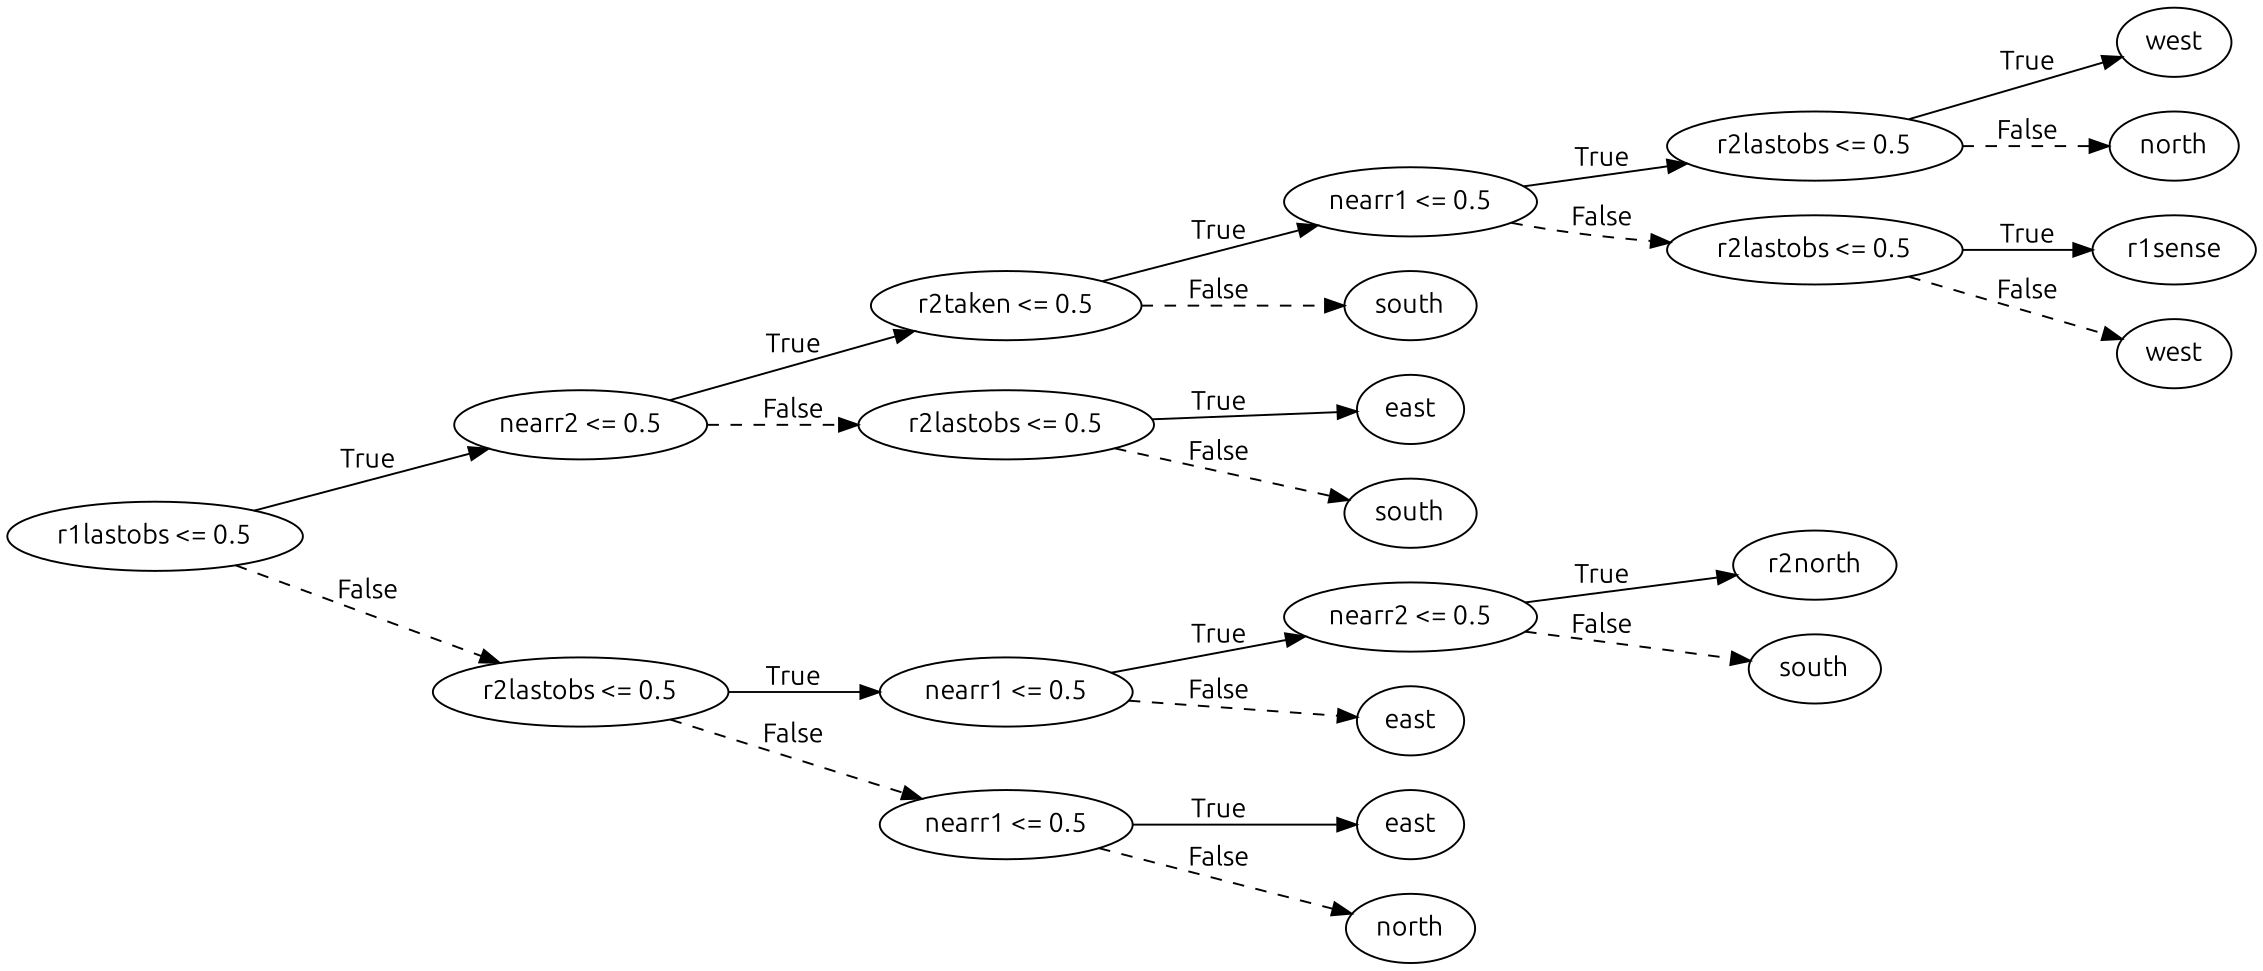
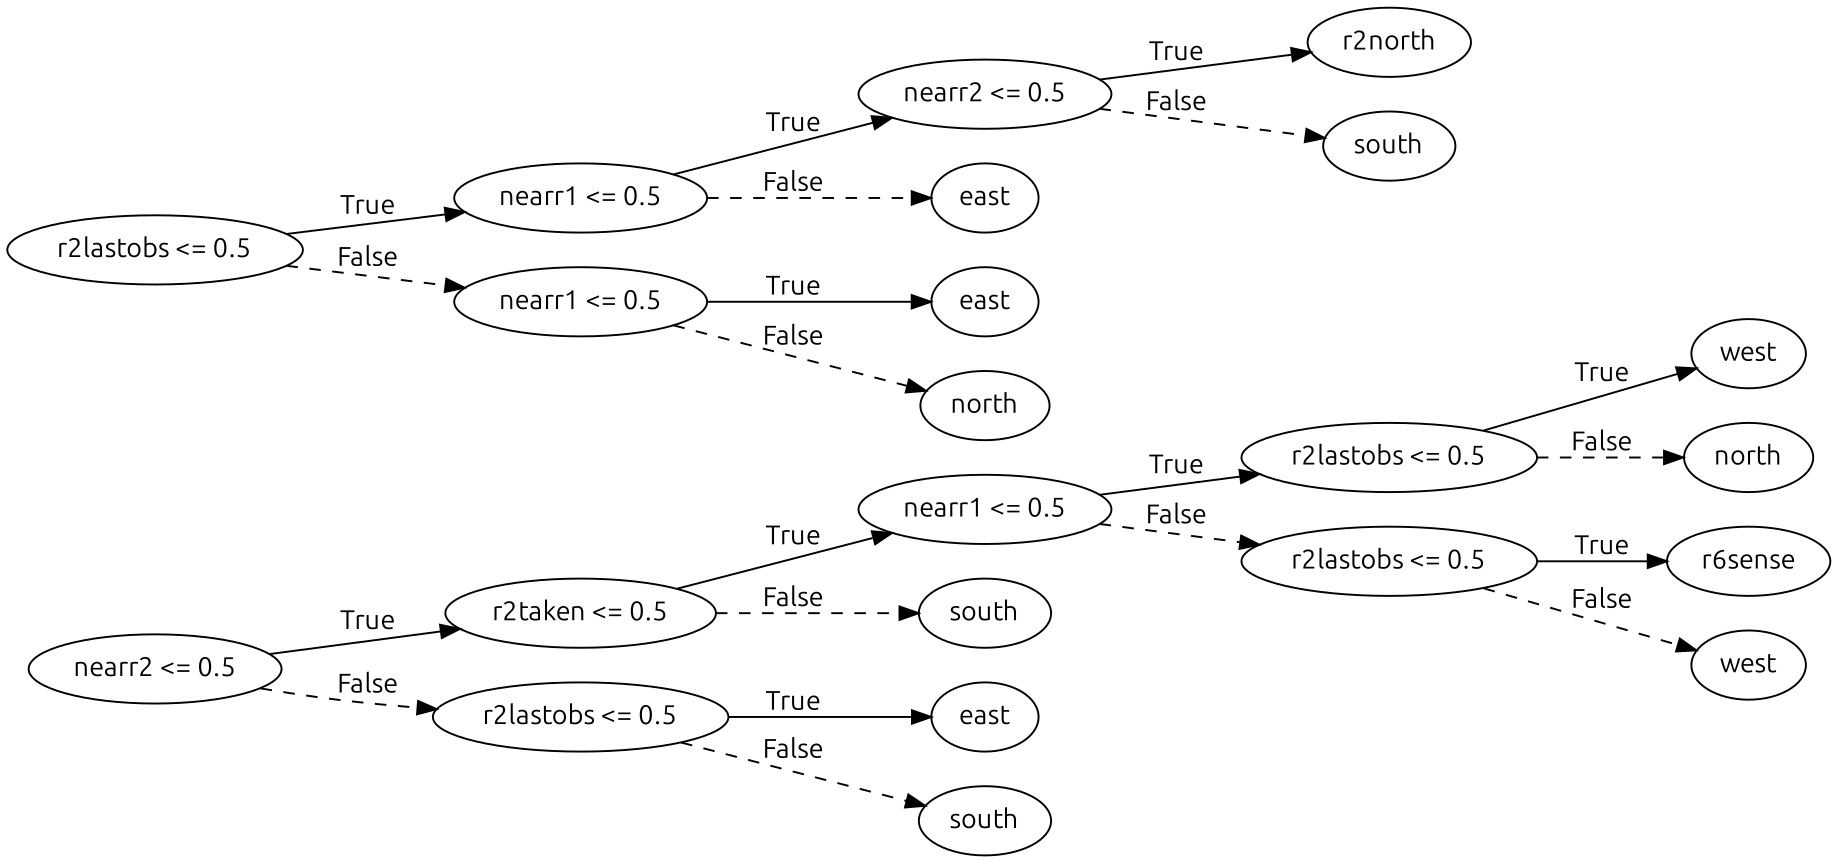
  digraph {
    fontname=Ubuntu
    rankdir=LR
    node [fontname=Ubuntu]
    edge [fontname=Ubuntu]
-   n1 [label="r1lastobs <= 0.5"]
    n2 [label="nearr2 <= 0.5"]
    n3 [label="r2lastobs <= 0.5"]
    n4 [label="r2taken <= 0.5"]
    n5 [label="r2lastobs <= 0.5"]
    n6 [label="nearr1 <= 0.5"]
    n7 [label="nearr1 <= 0.5"]
    n8 [label="nearr1 <= 0.5"]
    n9 [label=south]
    n10 [label=east]
    n11 [label=south]
    n12 [label="r2lastobs <= 0.5"]
    n13 [label="r2lastobs <= 0.5"]
    n14 [label=west]
    n15 [label=north]
-   n16 [label=r1sense]
+   n16 [label=r6sense]
    n17 [label=west]
    n18 [label="nearr2 <= 0.5"]
    n19 [label=east]
    n20 [label=east]
    n21 [label=north]
    n22 [label=r2north]
    n23 [label=south]
-   n1 -> n2 [label=True]
-   n1 -> n3 [label=False style=dashed]
    n2 -> n4 [label=True]
    n2 -> n5 [label=False style=dashed]
    n3 -> n6 [label=True]
    n3 -> n7 [label=False style=dashed]
    n4 -> n8 [label=True]
    n4 -> n9 [label=False style=dashed]
    n5 -> n10 [label=True]
    n5 -> n11 [label=False style=dashed]
    n6 -> n18 [label=True]
    n6 -> n19 [label=False style=dashed]
    n7 -> n20 [label=True]
    n7 -> n21 [label=False style=dashed]
    n8 -> n12 [label=True]
    n8 -> n13 [label=False style=dashed]
    n12 -> n14 [label=True]
    n12 -> n15 [label=False style=dashed]
    n13 -> n16 [label=True]
    n13 -> n17 [label=False style=dashed]
    n18 -> n22 [label=True]
    n18 -> n23 [label=False style=dashed]
  }
